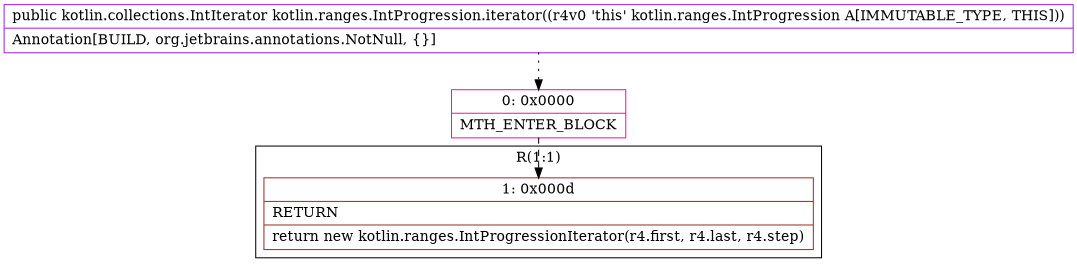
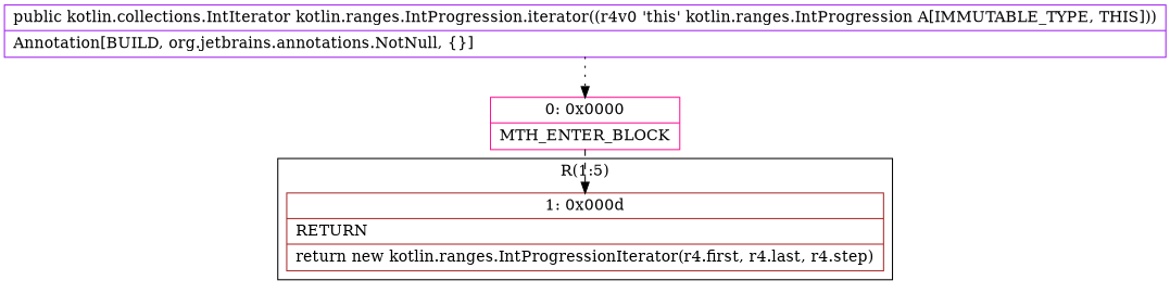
  digraph {
    node [shape=record]
    edge [color=black]
    n1 [color=brown label="{1\:\ 0x000d|RETURN\l|return new kotlin.ranges.IntProgressionIterator(r4.first, r4.last, r4.step)\l}"]
    n2 [color=deeppink label="{0\:\ 0x0000|MTH_ENTER_BLOCK\l}"]
    n3 [label="{public kotlin.collections.IntIterator kotlin.ranges.IntProgression.iterator((r4v0 'this' kotlin.ranges.IntProgression A[IMMUTABLE_TYPE, THIS]))  | Annotation[BUILD, org.jetbrains.annotations.NotNull, \{\}]\l}" color=purple]
    subgraph cluster_1 {
-     label="R(1:1)"
+     label="R(1:5)"
      n1
    }
    n2 -> n1 [style=dashed]
    n3 -> n2 [style=dotted]
  }
